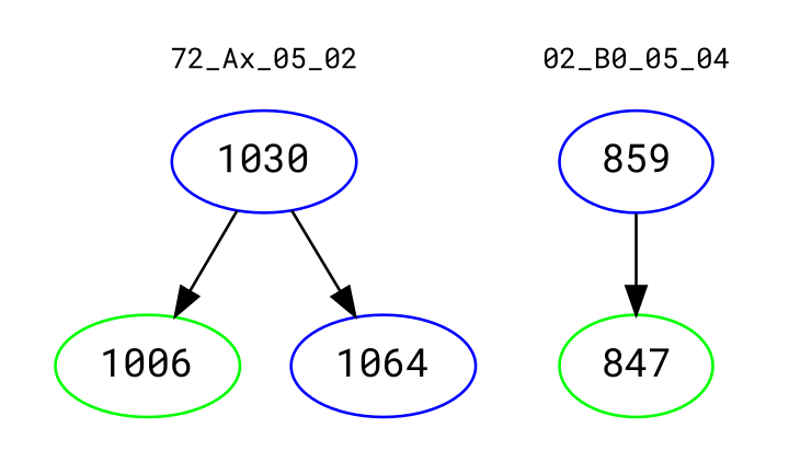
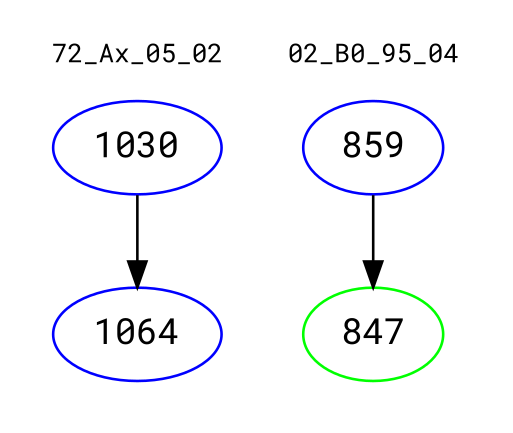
  digraph {
    fontname="Roboto Mono"
    node [color=blue fontname="Roboto Mono"]
    edge [color=black fontname="Roboto Mono"]
    n1 [label=1030]
-   n2 [color=green label=1006]
    n3 [label=1064]
    n4 [label=859]
    n5 [color=green label=847]
    subgraph cluster_1 {
      color=white
      fontsize=10
      label="72_Ax_05_02"
      n1
-     n2
      n3
    }
    subgraph cluster_2 {
      color=white
      fontsize=10
-     label="02_B0_05_04"
+     label="02_B0_95_04"
      n4
      n5
    }
-   n1 -> n2
    n1 -> n3
    n4 -> n5
  }
